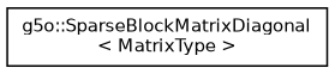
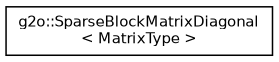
  digraph {
    rankdir=TB
-   n1 [color=black fillcolor=white fontname=Helvetica fontsize=10 height=0.2 label="g5o::SparseBlockMatrixDiagonal\l\< MatrixType \>" shape=record style=filled width=0.4]
+   n1 [color=black fillcolor=white fontname=Helvetica fontsize=10 height=0.2 label="g2o::SparseBlockMatrixDiagonal\l\< MatrixType \>" shape=record style=filled width=0.4]
  }
